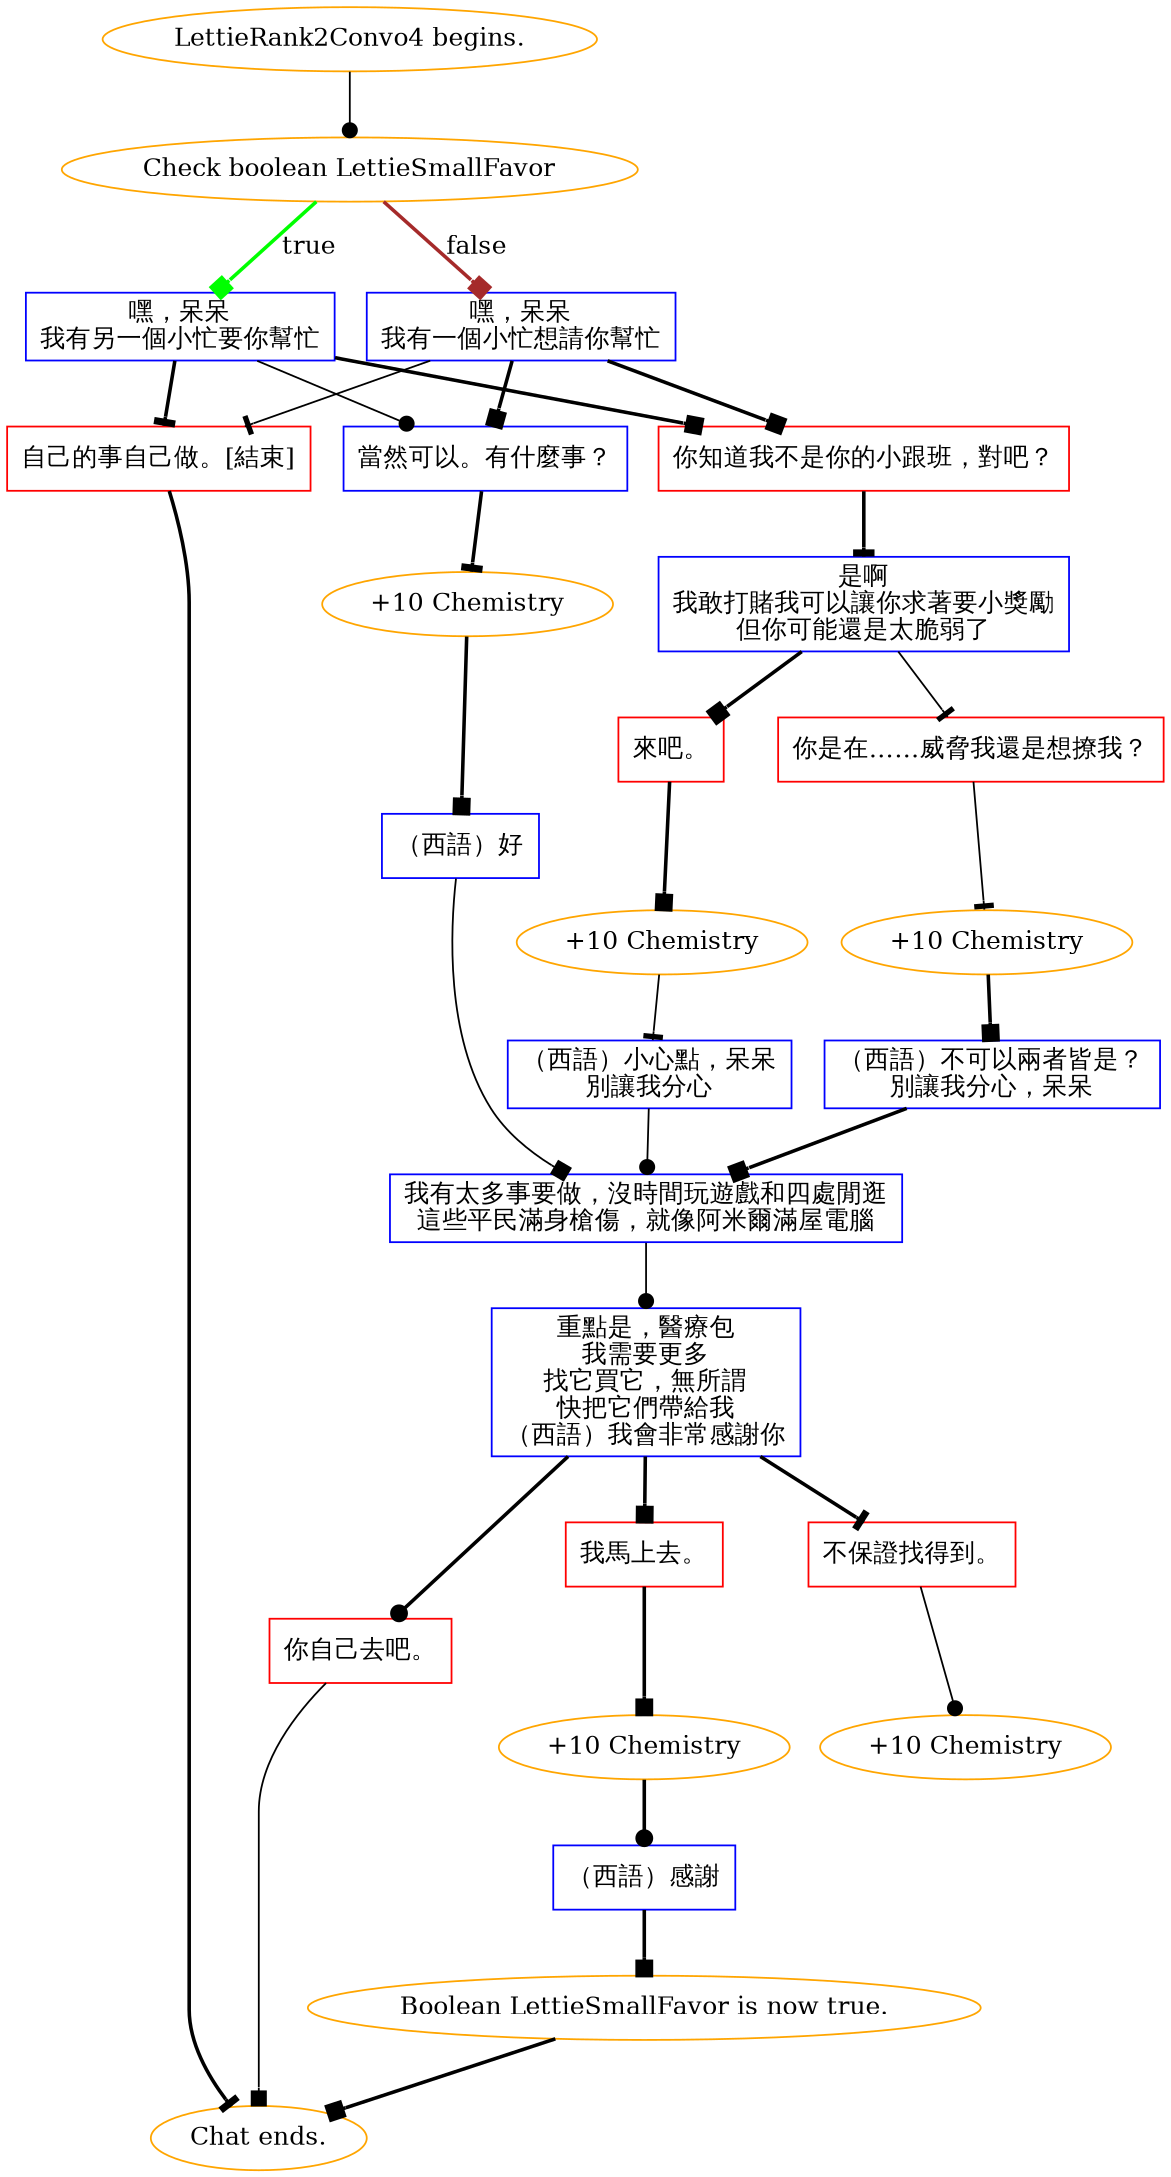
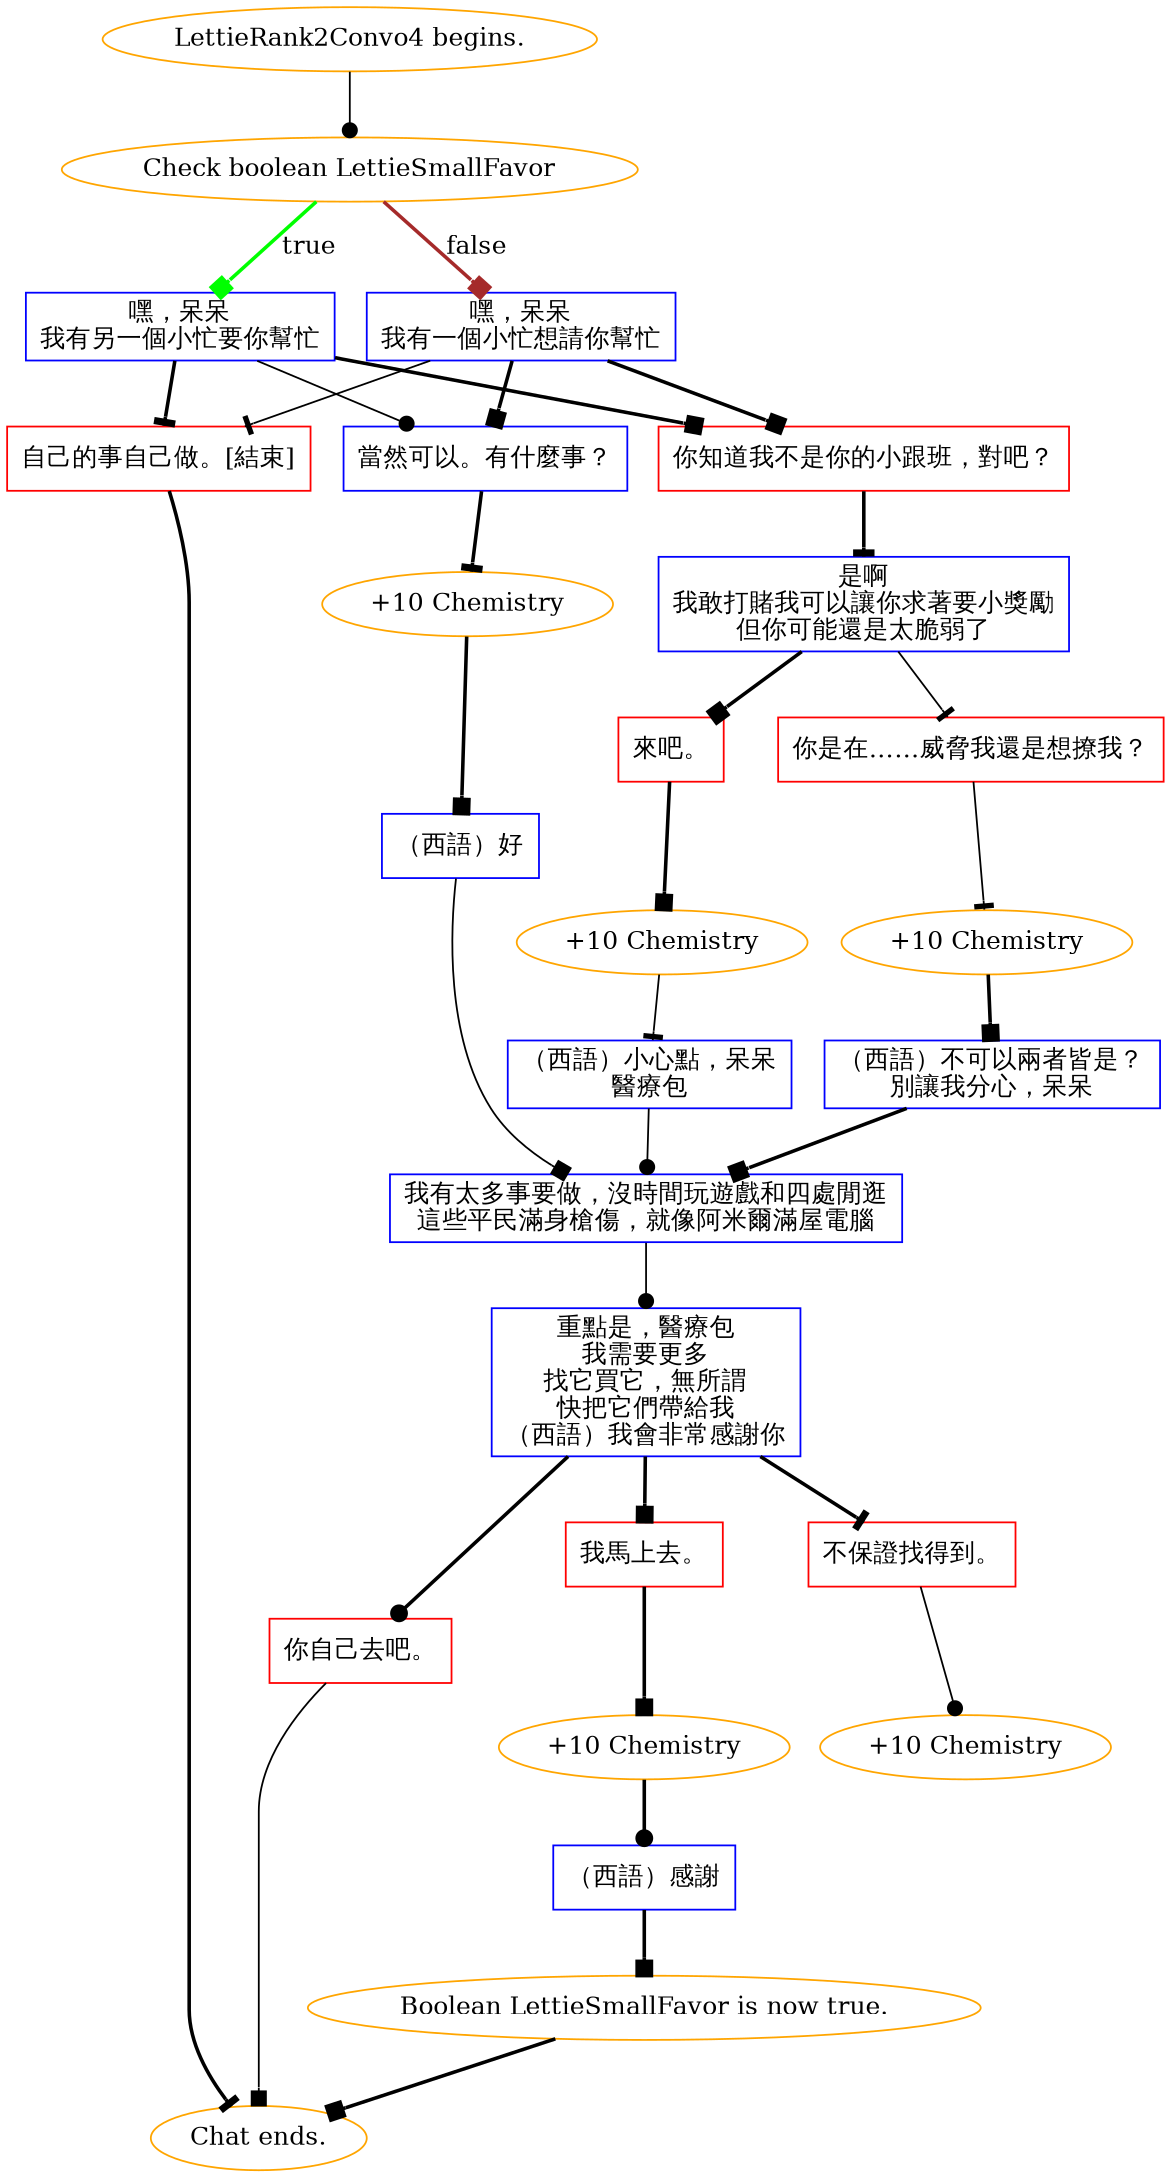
  digraph {
    node [color=blue shape=box]
    edge [arrowhead=box style=bold]
    "LettieRank2Convo4 begins." [color=orange shape=""]
    n2 [color=orange label="Check boolean LettieSmallFavor" shape=""]
    n3 [label="嘿，呆呆\n我有另一個小忙要你幫忙"]
    n4 [label="嘿，呆呆\n我有一個小忙想請你幫忙"]
    n5 [label="當然可以。有什麼事？"]
    n6 [color=red label="你知道我不是你的小跟班，對吧？"]
    n7 [color=red label="自己的事自己做。[結束]"]
    n8 [color=orange label="+10 Chemistry" shape=""]
    n9 [label="是啊\n我敢打賭我可以讓你求著要小獎勵\n但你可能還是太脆弱了"]
    "Chat ends." [color=orange shape=""]
    n11 [label="（西語）好"]
    n12 [color=red label="你是在……威脅我還是想撩我？"]
    n13 [color=red label="來吧。"]
    n14 [label="我有太多事要做，沒時間玩遊戲和四處閒逛\n這些平民滿身槍傷，就像阿米爾滿屋電腦"]
    n15 [color=orange label="+10 Chemistry" shape=""]
    n16 [color=orange label="+10 Chemistry" shape=""]
    n17 [label="重點是，醫療包\n我需要更多\n找它買它，無所謂\n快把它們帶給我\n（西語）我會非常感謝你"]
    n18 [label="（西語）不可以兩者皆是？\n別讓我分心，呆呆"]
-   n19 [label="（西語）小心點，呆呆\n別讓我分心"]
+   n19 [label="（西語）小心點，呆呆\n醫療包"]
    n20 [color=red label="我馬上去。"]
    n21 [color=red label="不保證找得到。"]
    n22 [color=red label="你自己去吧。"]
    n23 [color=orange label="+10 Chemistry" shape=""]
    n24 [color=orange label="+10 Chemistry" shape=""]
    n25 [label="（西語）感謝"]
    n26 [color=orange label="Boolean LettieSmallFavor is now true." shape=""]
    "LettieRank2Convo4 begins." -> n2 [arrowhead=dot style=solid]
    n2 -> n3 [color=green label=true]
    n2 -> n4 [color=brown label=false]
    n3 -> n5 [arrowhead=dot style=solid]
    n3 -> n6
    n3 -> n7 [arrowhead=tee]
    n4 -> n5
    n4 -> n6
    n4 -> n7 [arrowhead=tee style=solid]
    n5 -> n8 [arrowhead=tee]
    n6 -> n9 [arrowhead=tee]
    n7 -> "Chat ends." [arrowhead=tee]
    n8 -> n11
    n9 -> n12 [arrowhead=tee style=solid]
    n9 -> n13
    n11 -> n14 [style=solid]
    n12 -> n15 [arrowhead=tee style=solid]
    n13 -> n16
    n14 -> n17 [arrowhead=dot style=solid]
    n15 -> n18
    n16 -> n19 [arrowhead=tee style=solid]
    n17 -> n20
    n17 -> n21 [arrowhead=tee]
    n17 -> n22 [arrowhead=dot]
    n18 -> n14
    n19 -> n14 [arrowhead=dot style=solid]
    n20 -> n23
    n21 -> n24 [arrowhead=dot style=solid]
    n22 -> "Chat ends." [style=solid]
    n23 -> n25 [arrowhead=dot]
    n25 -> n26
    n26 -> "Chat ends."
  }
